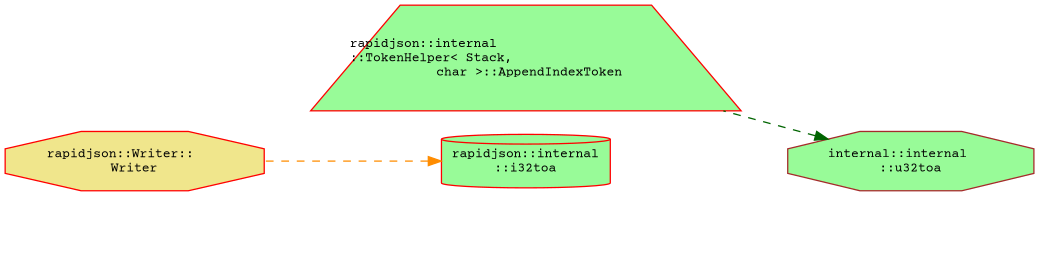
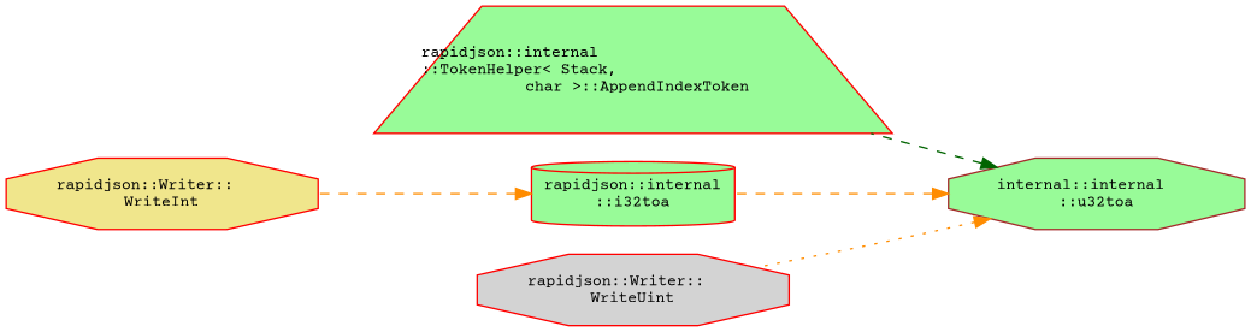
  digraph {
    fontname="Courier Prime"
    rankdir=RL
    node [color=red fillcolor=palegreen fontname="Courier Prime" fontsize=10 shape=octagon style=filled]
    edge [color=darkorange dir=back fontname="Courier Prime" fontsize=10 labelfontname=Helvetica labelfontsize=10 style=dashed]
    n1 [color=brown fontcolor=black height=0.2 label="internal::internal\l::u32toa" width=0.4]
    n2 [height=0.2 label="rapidjson::internal\l::TokenHelper\< Stack,\l char \>::AppendIndexToken" shape=trapezium width=0.4]
    n3 [height=0.2 label="rapidjson::internal\l::i32toa" shape=cylinder width=0.4]
-   n5 [fillcolor=khaki height=0.2 label="rapidjson::Writer::\lWriter" width=0.4]
+   n4 [fillcolor=lightgrey height=0.2 label="rapidjson::Writer::\lWriteUint" width=0.4]
+   n5 [fillcolor=khaki height=0.2 label="rapidjson::Writer::\lWriteInt" width=0.4]
    n1 -> n2 [color=darkgreen]
+   n1 -> n3
+   n1 -> n4 [style=dotted]
    n3 -> n5
  }
